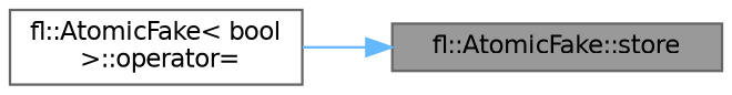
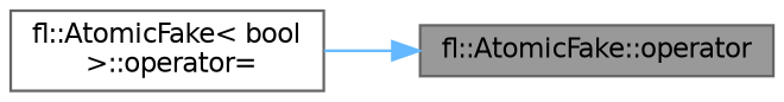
  digraph {
    rankdir=RL
    node [fontname=Helvetica fontsize=10 shape=box style=filled]
-   n1 [color=gray40 fillcolor=grey60 fontcolor=black height=0.2 label="fl::AtomicFake::store" width=0.4]
+   n1 [color=gray40 fillcolor=grey60 fontcolor=black height=0.2 label="fl::AtomicFake::operator" width=0.4]
    n2 [color=grey40 fillcolor=white height=0.2 label="fl::AtomicFake\< bool\l \>::operator=" width=0.4]
    n1 -> n2 [color=steelblue1 dir=back fontname=Helvetica fontsize=10 labelfontname=Helvetica labelfontsize=10 style=solid]
  }
